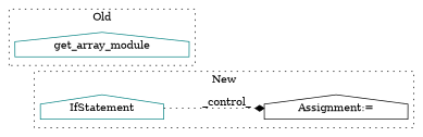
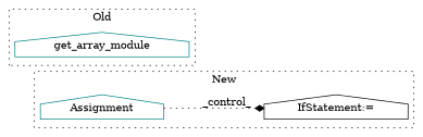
  digraph {
    rankdir=LR
    node [shape=house color=teal]
-   n1 [a=25 l="4,2" label=IfStatement s="443,473"]
-   n2 [a=7 l=1 label="Assignment:=" s=557 color=black]
+   n1 [a=25 l="4,2" label=Assignment s="443,473"]
+   n2 [a=7 l=1 label="IfStatement:=" s=557 color=black]
    n3 [a=32 l="17,1" label=get_array_module s="298,321"]
    subgraph cluster_1 {
      label=New
      style=dotted
      n1
      n2
    }
    subgraph cluster_2 {
      label=Old
      style=dotted
      n3
    }
    n1 -> n2 [label=_control_ style=dotted arrowhead=diamond]
  }
